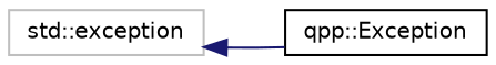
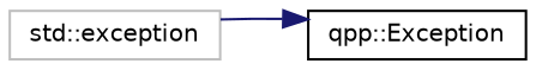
  digraph {
    rankdir=LR
    node [fillcolor=white fontname=Helvetica fontsize=10 shape=record style=filled]
    n1 [color=grey75 height=0.2 label="std::exception" width=0.4]
    n2 [color=black height=0.2 label="qpp::Exception" width=0.4]
-   n1 -> n2 [color=midnightblue dir=back fontname=Helvetica fontsize=10 labelfontname=Helvetica labelfontsize=10 style=solid]
+   n2 -> n1 [color=midnightblue dir=back fontname=Helvetica fontsize=10 labelfontname=Helvetica labelfontsize=10 style=solid]
  }
